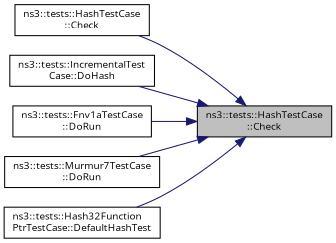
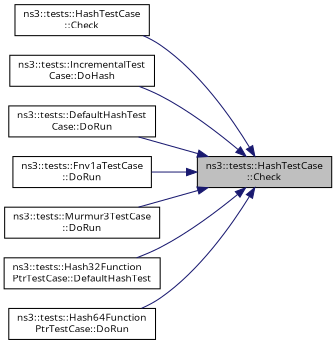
  digraph {
    fontname="Open Sans"
    rankdir=RL
    node [color=black fillcolor=white fontname="Open Sans" fontsize=10 shape=record style=filled]
    edge [color=midnightblue dir=back fontname="Open Sans" fontsize=10 labelfontname=Helvetica labelfontsize=10 style=solid]
    n1 [fillcolor=grey75 fontcolor=black height=0.2 label="ns3::tests::HashTestCase\l::Check" width=0.4]
    n2 [height=0.2 label="ns3::tests::HashTestCase\l::Check" width=0.4]
    n3 [height=0.2 label="ns3::tests::IncrementalTest\lCase::DoHash" width=0.4]
+   n4 [height=0.2 label="ns3::tests::DefaultHashTest\lCase::DoRun" width=0.4]
    n5 [height=0.2 label="ns3::tests::Fnv1aTestCase\l::DoRun" width=0.4]
-   n6 [height=0.2 label="ns3::tests::Murmur7TestCase\l::DoRun" width=0.4]
+   n6 [height=0.2 label="ns3::tests::Murmur3TestCase\l::DoRun" width=0.4]
    n7 [height=0.2 label="ns3::tests::Hash32Function\lPtrTestCase::DefaultHashTest" width=0.4]
+   n8 [height=0.2 label="ns3::tests::Hash64Function\lPtrTestCase::DoRun" width=0.4]
    n1 -> n2
    n1 -> n3
+   n1 -> n4
    n1 -> n5
    n1 -> n6
    n1 -> n7
+   n1 -> n8
  }
